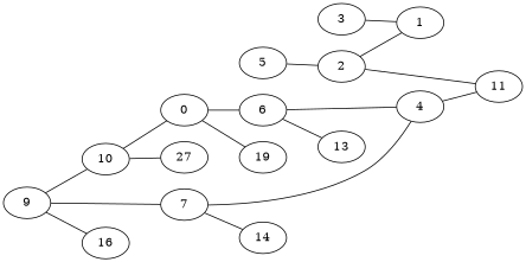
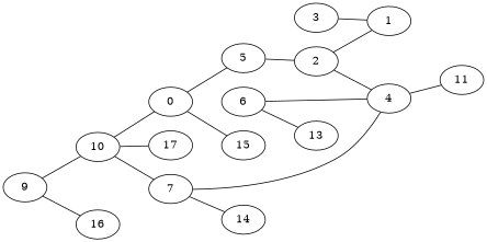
  graph {
    rankdir=LR
    node [chem=C]
    edge [valence=1]
    2
    1
    11 [chem=H]
    3 [chem=O]
    4
    5 [chem=Br]
    6
    13 [chem=H]
    7
    14 [chem=H]
    n11 [label=0]
-   15 [chem=H label=19]
+   15 [chem=H]
    9
    10
    16 [chem=H]
-   17 [chem=H label=27]
+   17 [chem=H]
    2 -- 1
-   2 -- 11
+   2 -- 4
    3 -- 1 [valence=2]
    4 -- 11
    5 -- 2
    6 -- 4 [valence=2]
    6 -- 13
    7 -- 4
    7 -- 14
-   n11 -- 6
+   n11 -- 5
    n11 -- 15
-   9 -- 7 [valence=2]
+   10 -- 7 [valence=2]
    9 -- 10
    9 -- 16
    10 -- n11 [valence=2]
    10 -- 17
  }
